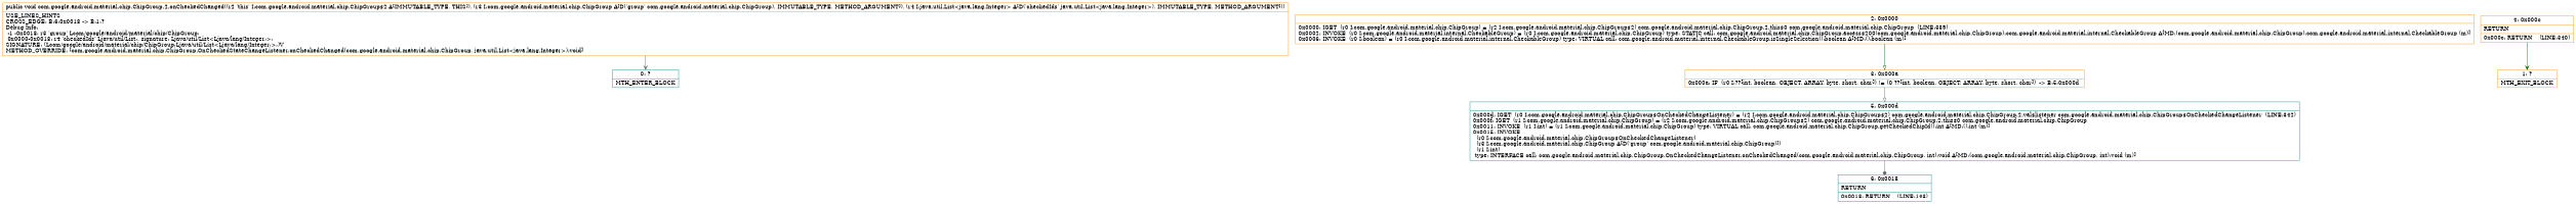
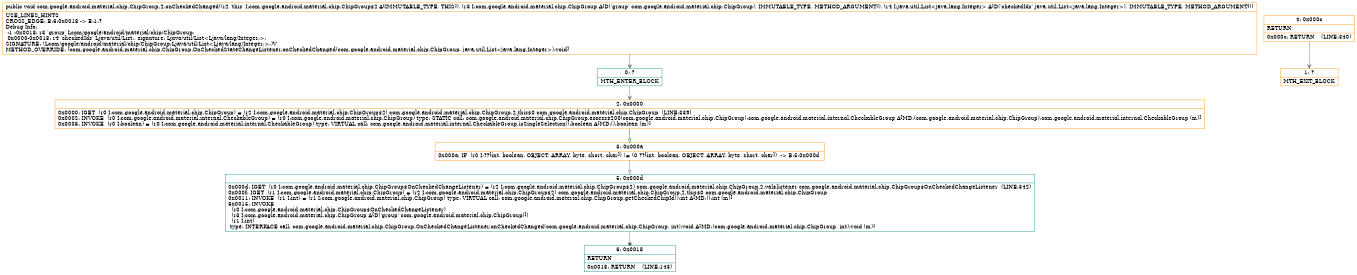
  digraph {
    node [color=darkorange shape=record]
    edge [arrowhead=vee color=gray40]
    n1 [color=teal label="{0\:\ ?|MTH_ENTER_BLOCK\l}"]
    n2 [label="{2\:\ 0x0000|0x0000: IGET  (r0 I:com.google.android.material.chip.ChipGroup) = (r2 I:com.google.android.material.chip.ChipGroup$2) com.google.android.material.chip.ChipGroup.2.this$0 com.google.android.material.chip.ChipGroup  (LINE:339)\l0x0002: INVOKE  (r0 I:com.google.android.material.internal.CheckableGroup) = (r0 I:com.google.android.material.chip.ChipGroup) type: STATIC call: com.google.android.material.chip.ChipGroup.access$200(com.google.android.material.chip.ChipGroup):com.google.android.material.internal.CheckableGroup A[MD:(com.google.android.material.chip.ChipGroup):com.google.android.material.internal.CheckableGroup (m)]\l0x0006: INVOKE  (r0 I:boolean) = (r0 I:com.google.android.material.internal.CheckableGroup) type: VIRTUAL call: com.google.android.material.internal.CheckableGroup.isSingleSelection():boolean A[MD:():boolean (m)]\l}"]
    n3 [label="{3\:\ 0x000a|0x000a: IF  (r0 I:??[int, boolean, OBJECT, ARRAY, byte, short, char]) != (0 ??[int, boolean, OBJECT, ARRAY, byte, short, char])  \-\> B:5:0x000d \l}"]
-   n4 [color=teal label="{5\:\ 0x000d|0x000d: IGET  (r0 I:com.google.android.material.chip.ChipGroup$OnCheckedChangeListener) = (r2 I:com.google.android.material.chip.ChipGroup$2) com.google.android.material.chip.ChipGroup.2.val$listener com.google.android.material.chip.ChipGroup$OnCheckedChangeListener  (LINE:342)\l0x000f: IGET  (r1 I:com.google.android.material.chip.ChipGroup) = (r2 I:com.google.android.material.chip.ChipGroup$2) com.google.android.material.chip.ChipGroup.2.this$0 com.google.android.material.chip.ChipGroup \l0x0011: INVOKE  (r1 I:int) = (r1 I:com.google.android.material.chip.ChipGroup) type: VIRTUAL call: com.google.android.material.chip.ChipGroup.getCheckedChipId():int A[MD:():int (m)]\l0x0015: INVOKE  \l  (r0 I:com.google.android.material.chip.ChipGroup$OnCheckedChangeListener)\l  (r3 I:com.google.android.material.chip.ChipGroup A[D('group' com.google.android.material.chip.ChipGroup)])\l  (r1 I:int)\l type: INTERFACE call: com.google.android.material.chip.ChipGroup.OnCheckedChangeListener.onCheckedChanged(com.google.android.material.chip.ChipGroup, int):void A[MD:(com.google.android.material.chip.ChipGroup, int):void (m)]\l}"]
+   n4 [color=teal label="{5\:\ 0x000d|0x000d: IGET  (r0 I:com.google.android.material.chip.ChipGroup$OnCheckedChangeListener) = (r2 I:com.google.android.material.chip.ChipGroup$2) com.google.android.material.chip.ChipGroup.2.val$listener com.google.android.material.chip.ChipGroup$OnCheckedChangeListener  (LINE:342)\l0x000f: IGET  (r1 I:com.google.android.material.chip.ChipGroup) = (r2 I:com.google.android.material.chip.ChipGroup$2) com.google.android.material.chip.ChipGroup.2.this$0 com.google.android.material.chip.ChipGroup \l0x0011: INVOKE  (r1 I:int) = (r1 I:com.google.android.material.chip.ChipGroup) type: VIRTUAL call: com.google.android.material.chip.ChipGroup.getCheckedChipId():int A[MD:():int (m)]\l6x0015: INVOKE  \l  (r0 I:com.google.android.material.chip.ChipGroup$OnCheckedChangeListener)\l  (r3 I:com.google.android.material.chip.ChipGroup A[D('group' com.google.android.material.chip.ChipGroup)])\l  (r1 I:int)\l type: INTERFACE call: com.google.android.material.chip.ChipGroup.OnCheckedChangeListener.onCheckedChanged(com.google.android.material.chip.ChipGroup, int):void A[MD:(com.google.android.material.chip.ChipGroup, int):void (m)]\l}"]
    n5 [label="{4\:\ 0x000c|RETURN\l|0x000c: RETURN    (LINE:340)\l}"]
    n6 [label="{1\:\ ?|MTH_EXIT_BLOCK\l}"]
    n7 [color=teal label="{6\:\ 0x0018|RETURN\l|0x0018: RETURN    (LINE:143)\l}"]
    n8 [label="{public void com.google.android.material.chip.ChipGroup.2.onCheckedChanged((r2 'this' I:com.google.android.material.chip.ChipGroup$2 A[IMMUTABLE_TYPE, THIS]), (r3 I:com.google.android.material.chip.ChipGroup A[D('group' com.google.android.material.chip.ChipGroup), IMMUTABLE_TYPE, METHOD_ARGUMENT]), (r4 I:java.util.List\<java.lang.Integer\> A[D('checkedIds' java.util.List\<java.lang.Integer\>), IMMUTABLE_TYPE, METHOD_ARGUMENT]))  | USE_LINES_HINTS\lCROSS_EDGE: B:6:0x0018 \-\> B:1:?\lDebug Info:\l  \-1 \-0x0018: r3 'group' Lcom\/google\/android\/material\/chip\/ChipGroup;\l  0x0000\-0x0018: r4 'checkedIds' Ljava\/util\/List;, signature: Ljava\/util\/List\<Ljava\/lang\/Integer;\>;\lSIGNATURE: (Lcom\/google\/android\/material\/chip\/ChipGroup;Ljava\/util\/List\<Ljava\/lang\/Integer;\>;)V\lMETHOD_OVERRIDE: [com.google.android.material.chip.ChipGroup.OnCheckedStateChangeListener.onCheckedChanged(com.google.android.material.chip.ChipGroup, java.util.List\<java.lang.Integer\>):void]\l}"]
+   n1 -> n2
    n2 -> n3 [arrowhead=onormal color=darkgreen]
    n3 -> n4 [arrowhead=onormal]
    n4 -> n7 [arrowhead=dot]
-   n5 -> n6 [color=darkgreen]
+   n5 -> n6
    n8 -> n1
  }
